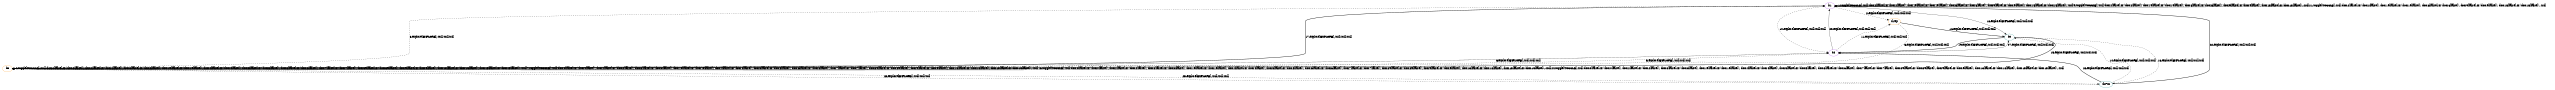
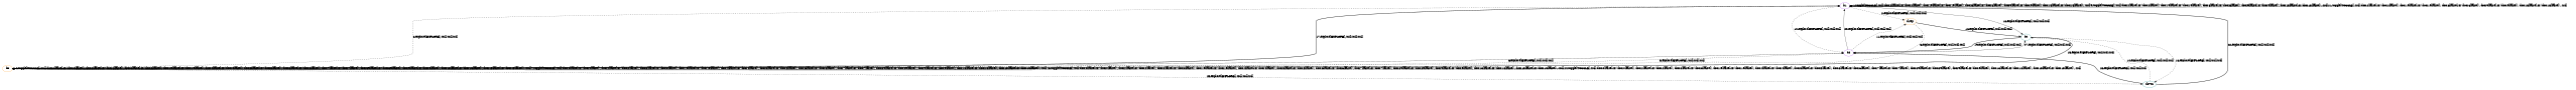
  digraph {
    node [color=purple]
    edge [style=dashed]
    b1
    d19p [color=darkorange]
    b2
    b0 [color=teal]
    b3 [color=darkorange]
    d27m [color=teal]
    b1 -> b1 [label="1-toggle[TOGGLE];/null/door2[false]:=!(door2[false]); door19[false]:=!(door19[false]); door6[false]:=!(door6[false]); door9[false]:=!(door9[false]); door15[false]:=!(door15[false]); /null" style=bold]
    b1 -> b1 [label="9-toggle[TOGGLE];/null/door2[false]:=!(door2[false]); door19[false]:=!(door19[false]); door6[false]:=!(door6[false]); door9[false]:=!(door9[false]); door15[false]:=!(door15[false]); /null" style=solid]
    b1 -> b1 [label="21-toggle[TOGGLE];/null/door2[false]:=!(door2[false]); door19[false]:=!(door19[false]); door6[false]:=!(door6[false]); door9[false]:=!(door9[false]); door15[false]:=!(door15[false]); /null" style=solid]
    b1 -> d19p [label="2-explore[EXPLORE];/null/null/null"]
    b1 -> b2 [label="10-explore[EXPLORE];/null/null/null"]
    b1 -> b0 [label="18-explore[EXPLORE];/null/null/null" style=solid]
    d19p -> b0 [label="12-explore[EXPLORE];/null/null/null" style=bold]
    d19p -> b3 [label="3-explore[EXPLORE];/null/null/null"]
    b2 -> b1 [label="20-explore[EXPLORE];/null/null/null" style=solid]
    b2 -> d19p [label="11-explore[EXPLORE];/null/null/null"]
    b2 -> b0 [label="27-explore[EXPLORE];/null/null/null" style=solid]
    b2 -> b3 [label="6-explore[EXPLORE];/null/null/null" style=solid]
    b0 -> b2 [label="19-explore[EXPLORE];/null/null/null" style=bold]
    b0 -> b3 [label="15-explore[EXPLORE];/null/null/null" style=bold]
    b0 -> d27m [label="13-explore[EXPLORE];/null/null/null"]
    b3 -> b1 [label="8-explore[EXPLORE];/null/null/null"]
    b3 -> b1 [label="17-explore[EXPLORE];/null/null/null" style=bold]
    b3 -> b2 [label="5-explore[EXPLORE];/null/null/null"]
    b3 -> b3 [label="4-toggle[TOGGLE];/null/door0[false]:=!(door0[false]); door2[false]:=!(door2[false]); door3[false]:=!(door3[false]); door19[false]:=!(door19[false]); door4[false]:=!(door4[false]); door5[false]:=!(door5[false]); door6[false]:=!(door6[false]); door7[false]:=!(door7[false]); door39[false]:=!(door39[false]); door9[false]:=!(door9[false]); door13[false]:=!(door13[false]); door15[false]:=!(door15[false]); /null" style=bold]
    b3 -> b3 [label="7-toggle[TOGGLE];/null/door0[false]:=!(door0[false]); door2[false]:=!(door2[false]); door3[false]:=!(door3[false]); door19[false]:=!(door19[false]); door4[false]:=!(door4[false]); door5[false]:=!(door5[false]); door6[false]:=!(door6[false]); door7[false]:=!(door7[false]); door39[false]:=!(door39[false]); door9[false]:=!(door9[false]); door13[false]:=!(door13[false]); door15[false]:=!(door15[false]); /null" style=solid]
    b3 -> b3 [label="16-toggle[TOGGLE];/null/door0[false]:=!(door0[false]); door2[false]:=!(door2[false]); door3[false]:=!(door3[false]); door19[false]:=!(door19[false]); door4[false]:=!(door4[false]); door5[false]:=!(door5[false]); door6[false]:=!(door6[false]); door7[false]:=!(door7[false]); door39[false]:=!(door39[false]); door9[false]:=!(door9[false]); door13[false]:=!(door13[false]); door15[false]:=!(door15[false]); /null" style=bold]
    b3 -> b3 [label="24-toggle[TOGGLE];/null/door0[false]:=!(door0[false]); door2[false]:=!(door2[false]); door3[false]:=!(door3[false]); door19[false]:=!(door19[false]); door4[false]:=!(door4[false]); door5[false]:=!(door5[false]); door6[false]:=!(door6[false]); door7[false]:=!(door7[false]); door39[false]:=!(door39[false]); door9[false]:=!(door9[false]); door13[false]:=!(door13[false]); door15[false]:=!(door15[false]); /null" style=solid]
    b3 -> d27m [label="25-explore[EXPLORE];/null/null/null"]
    d27m -> b1 [label="22-explore[EXPLORE];/null/null/null" style=bold]
    d27m -> b2 [label="26-explore[EXPLORE];/null/null/null" style=bold]
    d27m -> b0 [label="14-explore[EXPLORE];/null/null/null"]
-   d27m -> b3 [label="23-explore[EXPLORE];/null/null/null"]
  }
